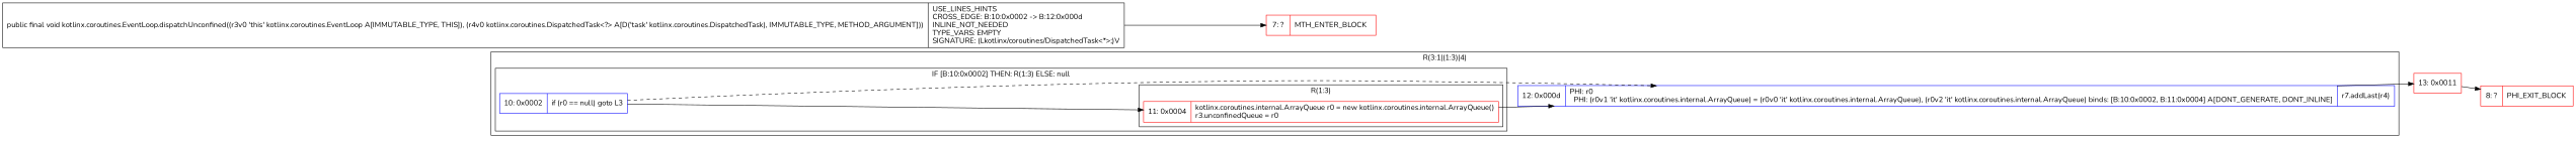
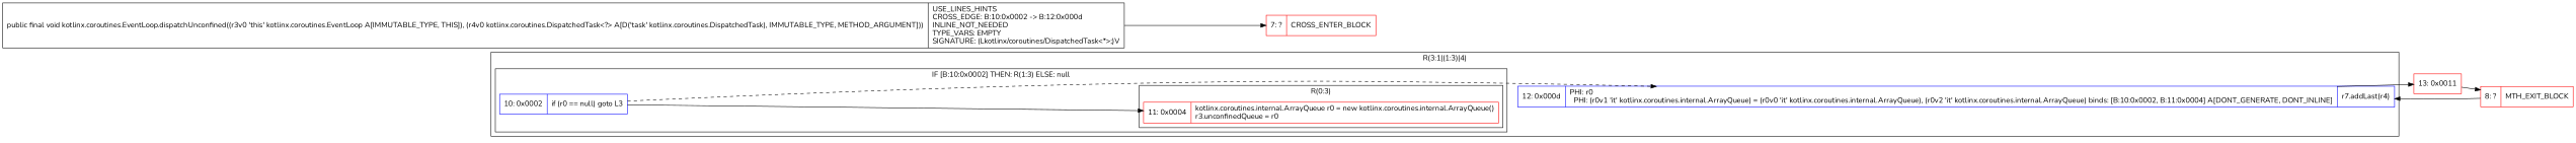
  digraph {
    fontname=Nunito
    rankdir=LR
    node [color=red fontname=Nunito shape=record]
    edge [fontname=Nunito]
    n1 [label="{11\:\ 0x0004|kotlinx.coroutines.internal.ArrayQueue r0 = new kotlinx.coroutines.internal.ArrayQueue()\lr3.unconfinedQueue = r0\l}"]
    n2 [color=blue label="{10\:\ 0x0002|if (r0 == null) goto L3\l}"]
    n3 [color=blue label="{12\:\ 0x000d|PHI: r0 \l  PHI: (r0v1 'it' kotlinx.coroutines.internal.ArrayQueue) = (r0v0 'it' kotlinx.coroutines.internal.ArrayQueue), (r0v2 'it' kotlinx.coroutines.internal.ArrayQueue) binds: [B:10:0x0002, B:11:0x0004] A[DONT_GENERATE, DONT_INLINE]\l|r7.addLast(r4)\l}"]
    n4 [label="{13\:\ 0x0011}"]
-   n5 [label="{8\:\ ?|PHI_EXIT_BLOCK\l}"]
-   n6 [label="{7\:\ ?|MTH_ENTER_BLOCK\l}"]
+   n5 [label="{8\:\ ?|MTH_EXIT_BLOCK\l}"]
+   n6 [label="{7\:\ ?|CROSS_ENTER_BLOCK\l}"]
    n7 [label="{public final void kotlinx.coroutines.EventLoop.dispatchUnconfined((r3v0 'this' kotlinx.coroutines.EventLoop A[IMMUTABLE_TYPE, THIS]), (r4v0 kotlinx.coroutines.DispatchedTask\<?\> A[D('task' kotlinx.coroutines.DispatchedTask), IMMUTABLE_TYPE, METHOD_ARGUMENT]))  | USE_LINES_HINTS\lCROSS_EDGE: B:10:0x0002 \-\> B:12:0x000d\lINLINE_NOT_NEEDED\lTYPE_VARS: EMPTY\lSIGNATURE: (Lkotlinx\/coroutines\/DispatchedTask\<*\>;)V\l}" color=""]
    subgraph cluster_1 {
      label="R(3:1|(1:3)|4)"
      n3
      subgraph cluster_2 {
        label="IF [B:10:0x0002] THEN: R(1:3) ELSE: null"
        n2
        subgraph cluster_3 {
-         label="R(1:3)"
+         label="R(0:3)"
          n1
        }
      }
    }
-   n1 -> n3
+   n5 -> n3
    n2 -> n1
    n2 -> n3 [style=dashed]
    n3 -> n4
    n4 -> n5
    n7 -> n6
  }
